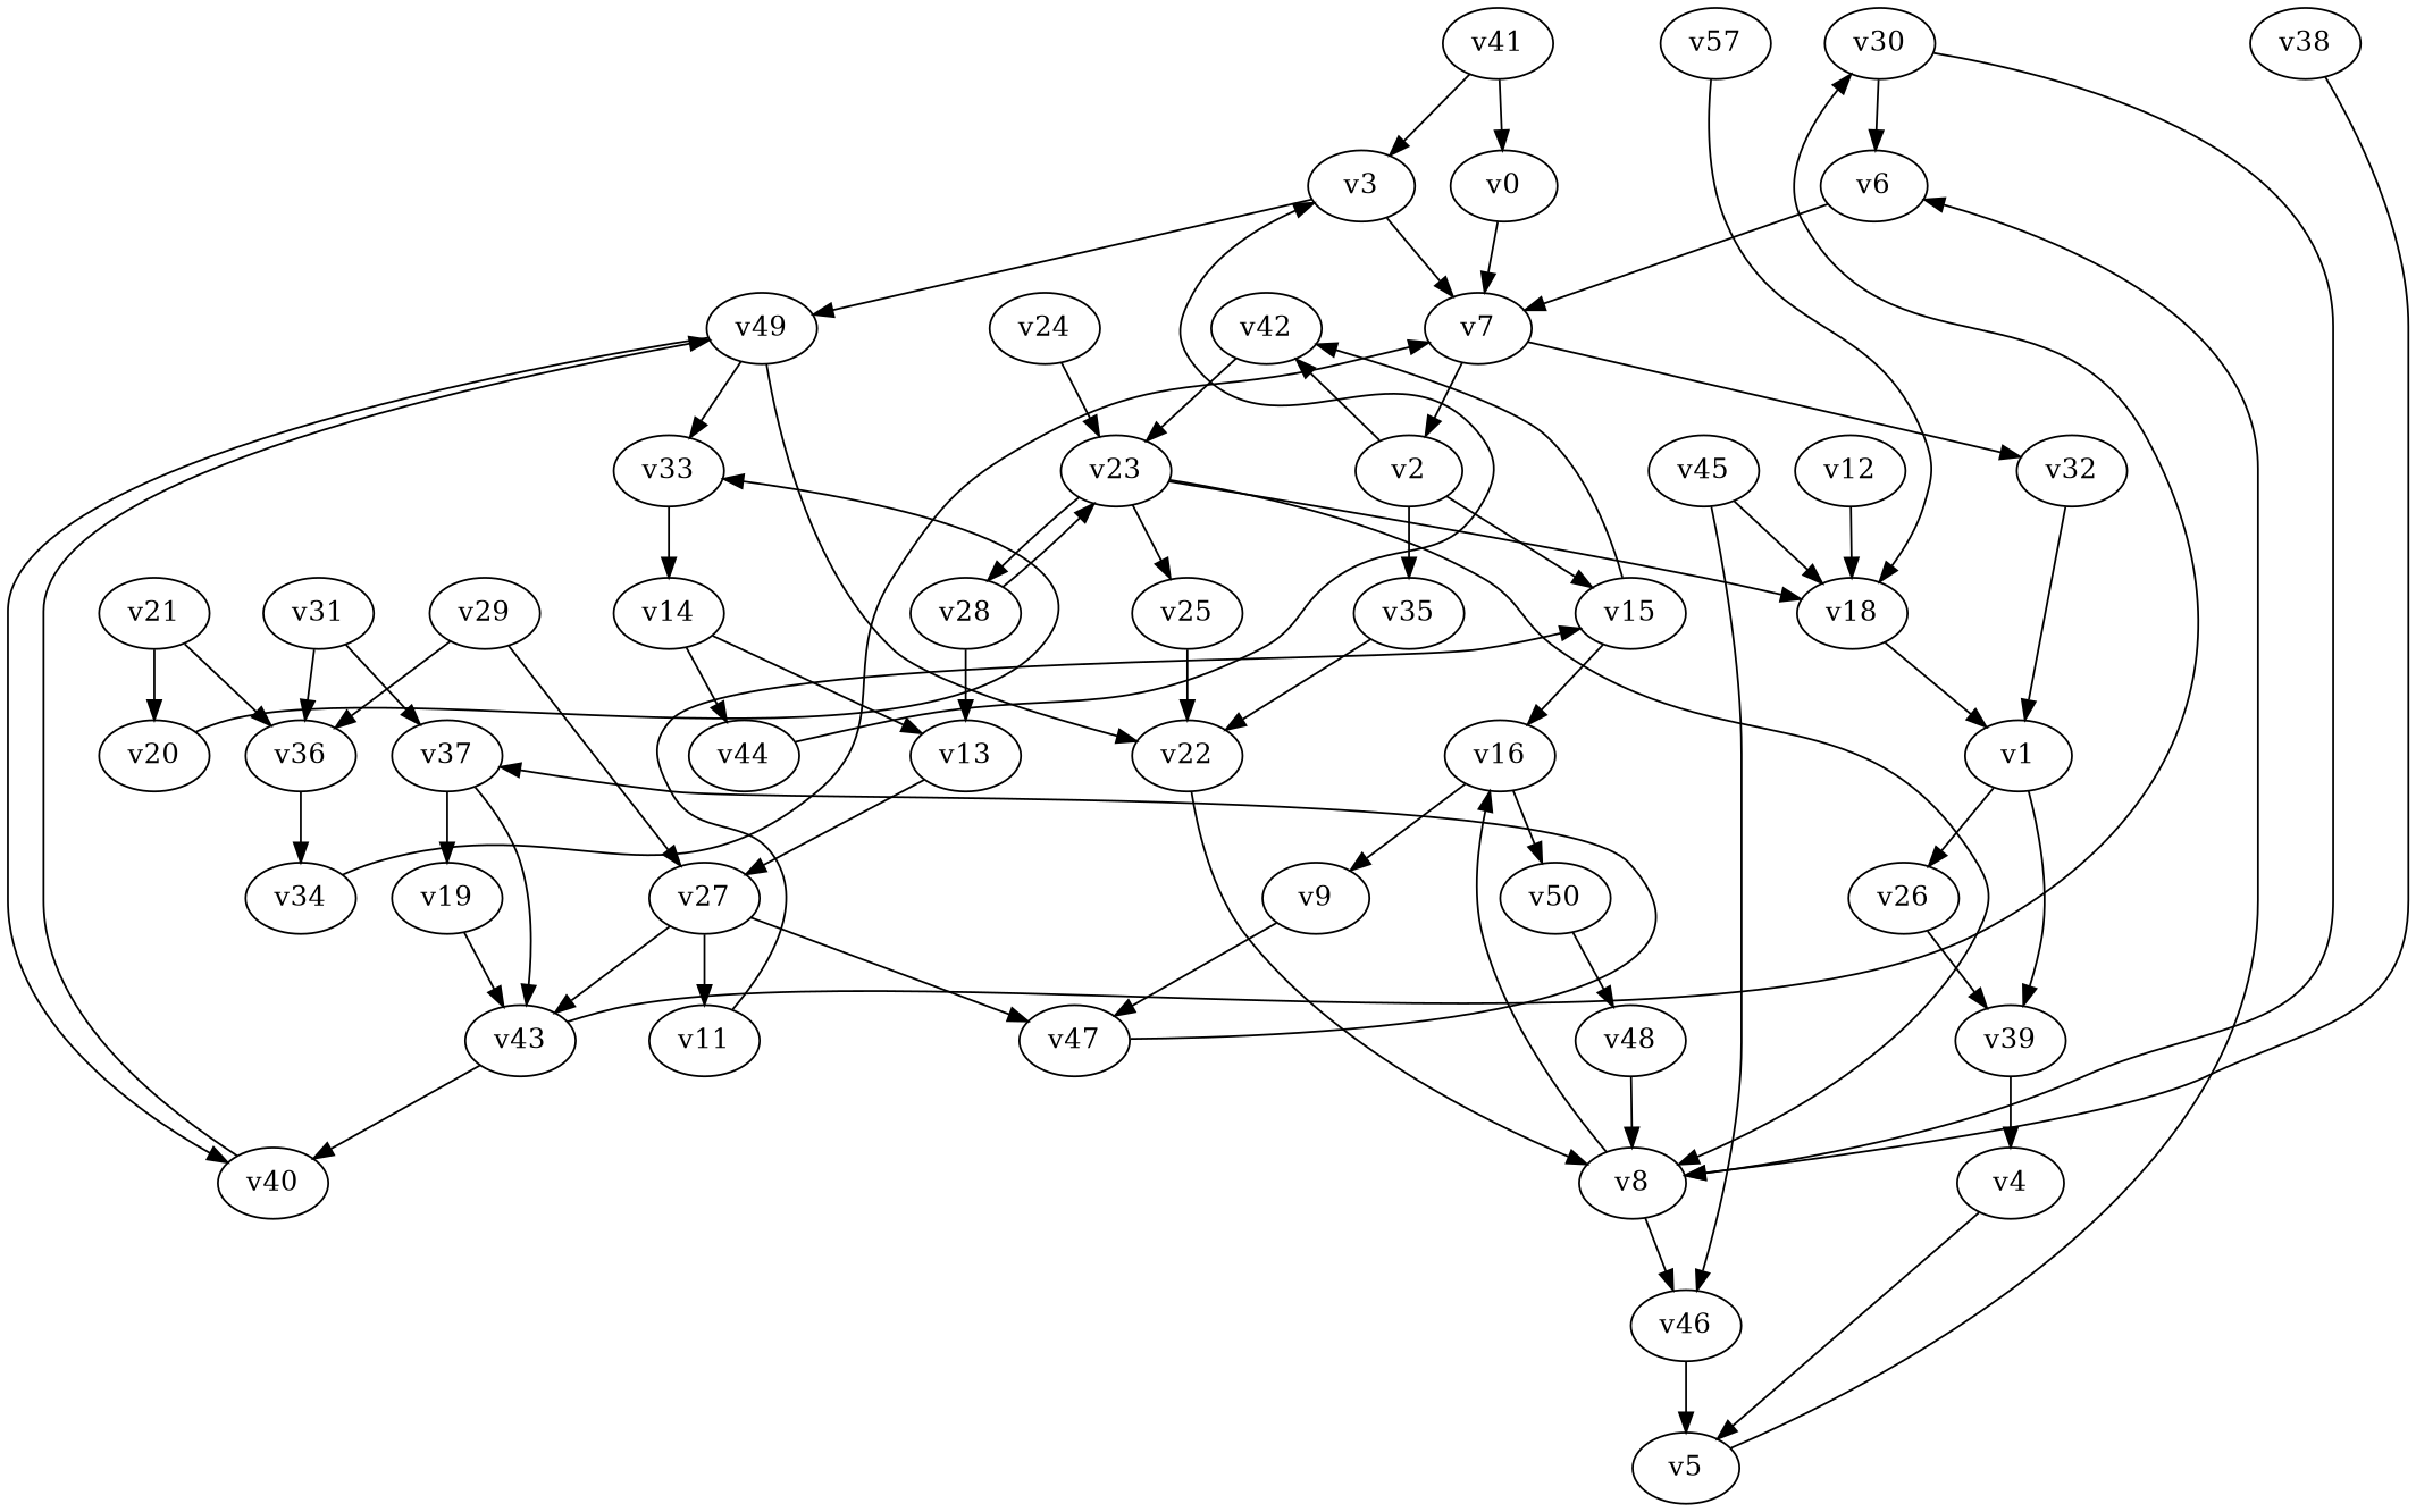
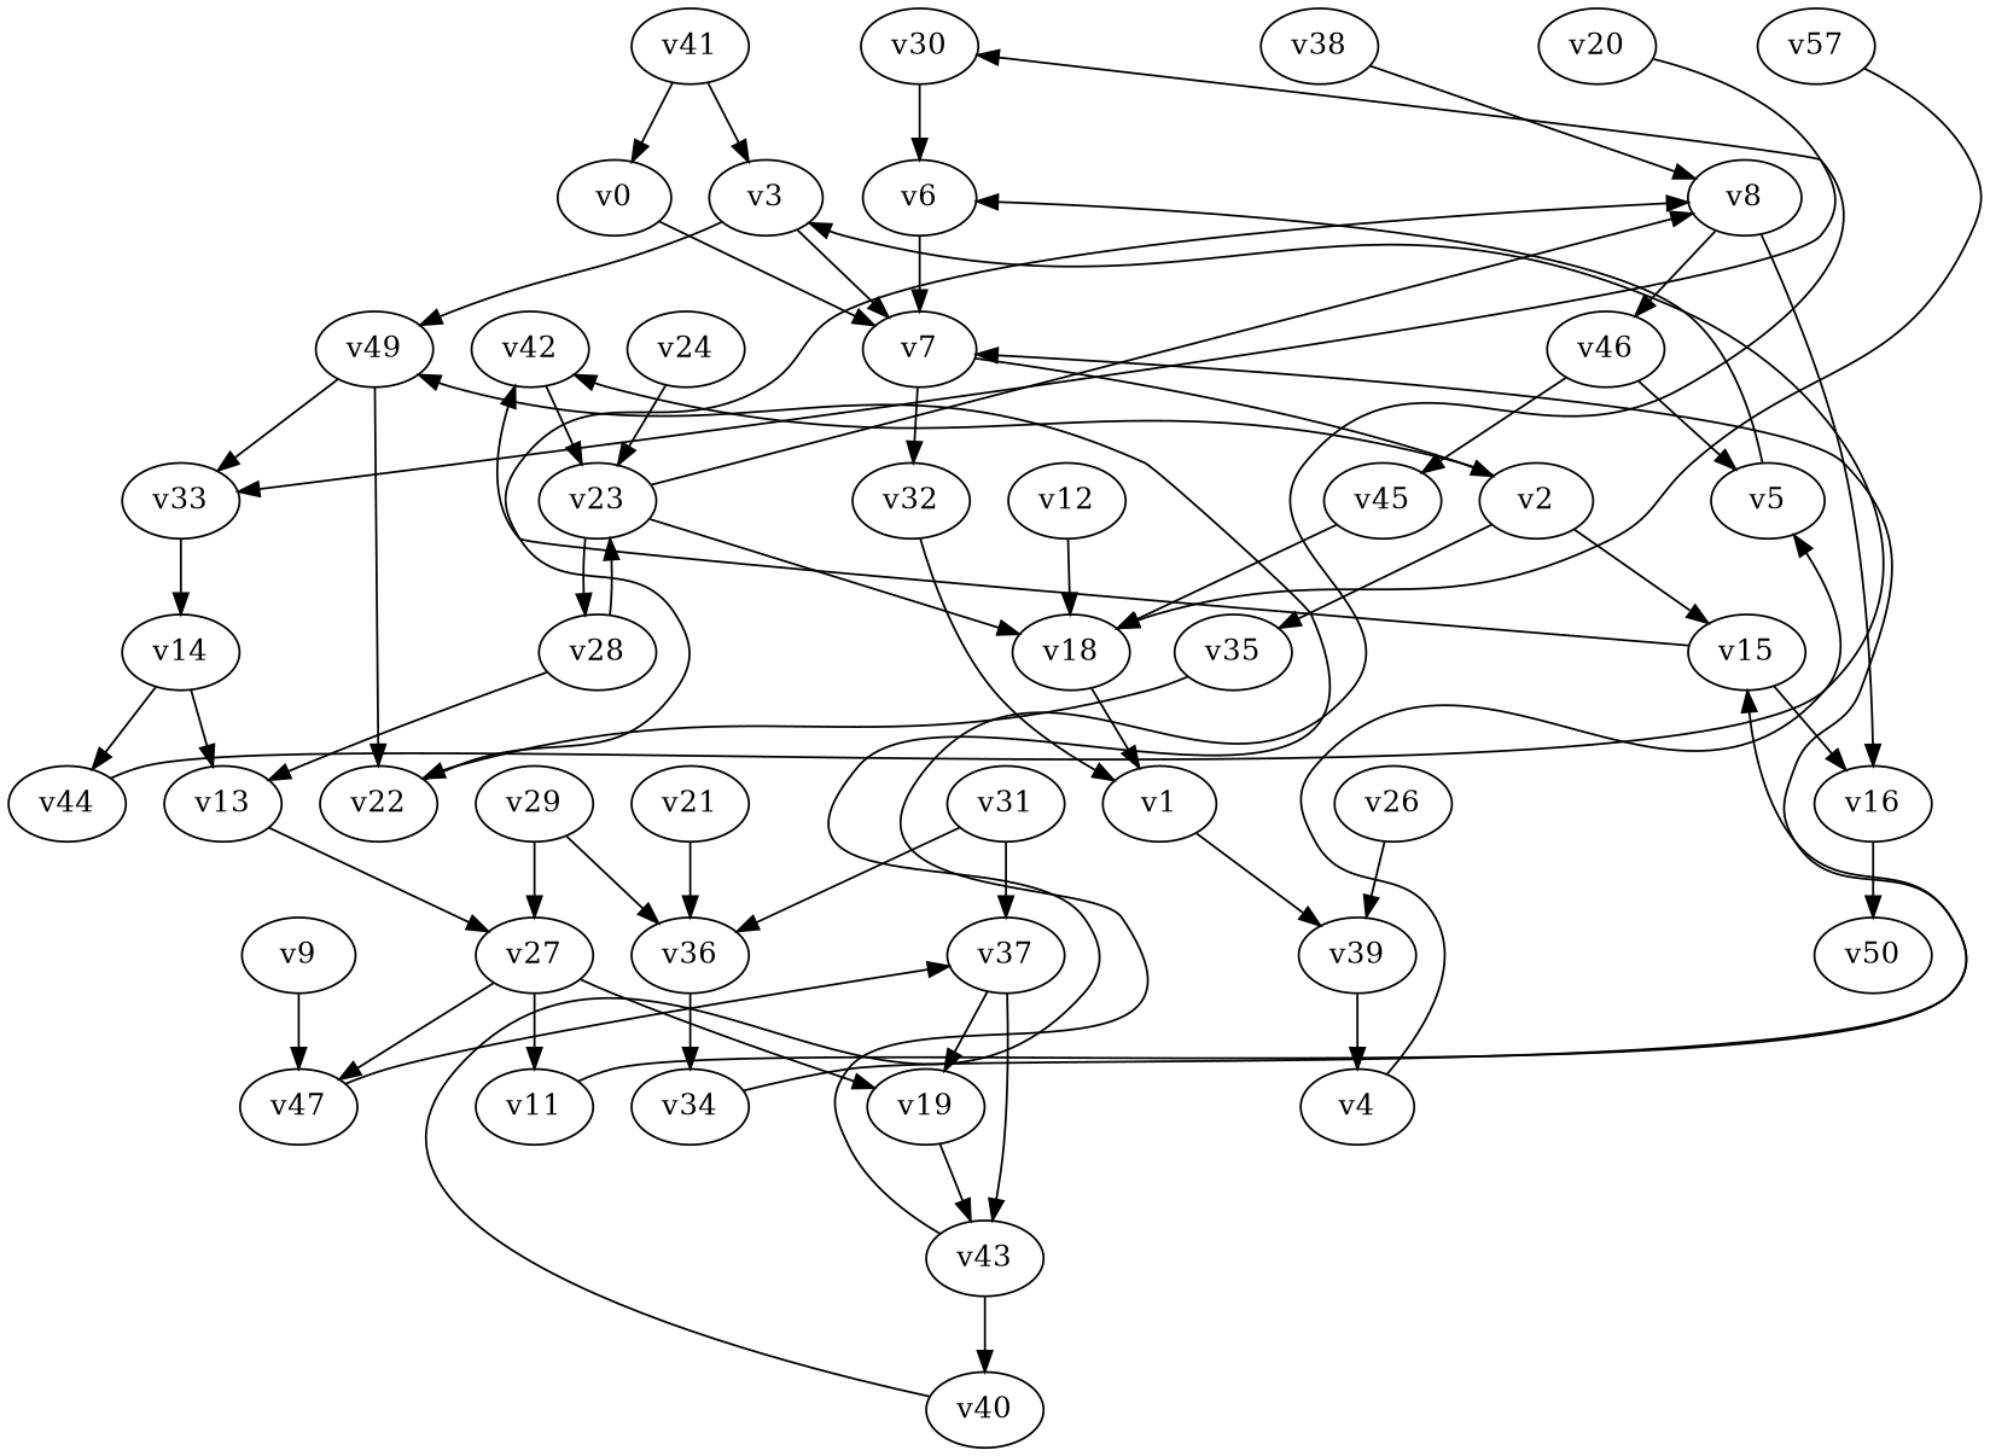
  digraph {
    node [player=0]
    v0 [player=1]
    v7
    v2 [player=1]
    v32 [player=1]
    v1
    v26
    v39 [player=1]
    v4
    v15
    v35
    v42 [player=1]
    v16 [player=1]
    v22
    v23
    v3 [player=1]
    v49
    v33 [player=1]
    v40
    v5
    v6 [player=1]
    v8
    v46 [player=1]
    v9
    n24 [label=v50]
    v47
    v37
-   v48
    v11 [player=1]
    v12 [player=1]
    v18 [player=1]
    v27 [player=1]
    v13
    v19
    v14 [player=1]
    v44
    n36 [label=v57]
    v43
    v30 [player=1]
    v20 [player=1]
    v21
    v36
    v34
-   v25
    v28
    v24
    v29
    v31
    v38 [player=1]
    v41
    v45
    v0 -> v7 [constraint="t >= 4"]
    v7 -> v2
    v7 -> v32
    v2 -> v15
    v2 -> v35
    v2 -> v42 [constraint="t >= 5"]
    v32 -> v1
-   v1 -> v26
    v1 -> v39
    v26 -> v39
    v39 -> v4
    v4 -> v5 [constraint="t < 11"]
    v15 -> v42 [constraint="t mod 4 == 0"]
    v15 -> v16
    v35 -> v22
    v42 -> v23
-   v16 -> v9
    v16 -> n24
    v22 -> v8 [constraint="t < 11"]
    v23 -> v8 [constraint="t mod 3 == 2"]
    v23 -> v18
-   v23 -> v25
    v23 -> v28
    v3 -> v7
    v3 -> v49
    v49 -> v22
    v49 -> v33
-   v49 -> v40
    v33 -> v14
    v40 -> v49 [constraint="t >= 4"]
    v5 -> v6 [constraint="t >= 1"]
    v6 -> v7
    v8 -> v16
    v8 -> v46
    v46 -> v5
    v9 -> v47
-   n24 -> v48
    v47 -> v37 [constraint="t >= 2"]
    v37 -> v19
    v37 -> v43
-   v48 -> v8
    v11 -> v15 [constraint="t mod 3 == 0"]
    v12 -> v18
    v18 -> v1
    v27 -> v47
    v27 -> v11
-   v27 -> v43
+   v27 -> v19
    v13 -> v27
    v19 -> v43
    v14 -> v13
    v14 -> v44
    v44 -> v3 [constraint="t mod 2 == 1"]
    n36 -> v18 [constraint="t >= 3"]
    v43 -> v40
    v43 -> v30 [constraint="t < 9"]
    v30 -> v6
-   v30 -> v8
    v20 -> v33 [constraint="t < 5"]
-   v21 -> v20
    v21 -> v36
    v36 -> v34
    v34 -> v7 [constraint="t >= 4"]
-   v25 -> v22
    v28 -> v23
    v28 -> v13
    v24 -> v23
    v29 -> v27
    v29 -> v36
    v31 -> v37
    v31 -> v36
    v38 -> v8 [constraint="t >= 3"]
    v41 -> v0
    v41 -> v3
-   v45 -> v46
+   v46 -> v45
    v45 -> v18
  }
